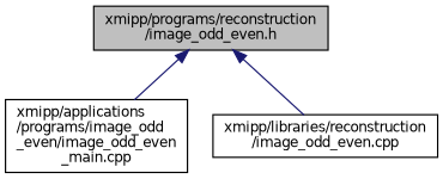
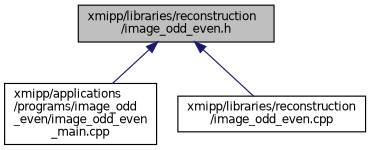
  digraph {
    node [color=black fillcolor=white fontname=Helvetica fontsize=10 shape=record style=filled]
    edge [color=midnightblue dir=back fontname=Helvetica fontsize=10 labelfontname=Helvetica labelfontsize=10 style=solid]
-   n1 [fillcolor=grey75 fontcolor=black height=0.2 label="xmipp/programs/reconstruction\l/image_odd_even.h" width=0.4]
+   n1 [fillcolor=grey75 fontcolor=black height=0.2 label="xmipp/libraries/reconstruction\l/image_odd_even.h" width=0.4]
    n2 [height=0.2 label="xmipp/applications\l/programs/image_odd\l_even/image_odd_even\l_main.cpp" width=0.4]
    n3 [height=0.2 label="xmipp/libraries/reconstruction\l/image_odd_even.cpp" width=0.4]
    n1 -> n2
    n1 -> n3
  }
